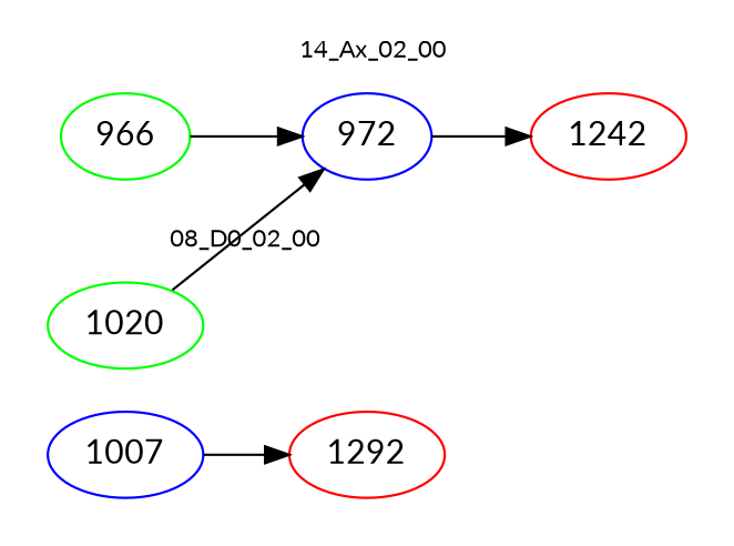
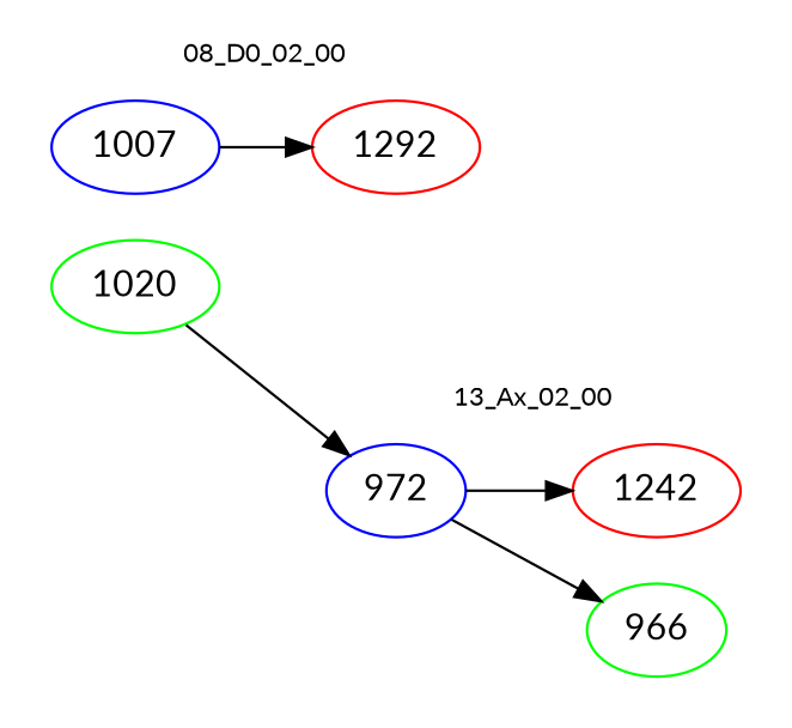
  digraph {
    fontname=Lato
    rankdir=LR
    node [color=green fontname=Lato]
    edge [color=black fontname=Lato]
    n1 [label=966]
    n2 [color=blue label=972]
    n3 [color=red label=1242]
    n4 [label=1020]
    n5 [color=blue label=1007]
    n6 [color=red label=1292]
    subgraph cluster_1 {
      color=white
      fontsize=10
-     label="14_Ax_02_00"
+     label="13_Ax_02_00"
      n1
      n2
      n3
    }
    subgraph cluster_2 {
      color=white
      fontsize=10
      label="08_D0_02_00"
      n4
      n5
      n6
    }
-   n1 -> n2
+   n2 -> n1
    n2 -> n3
    n4 -> n2
    n5 -> n6
  }
